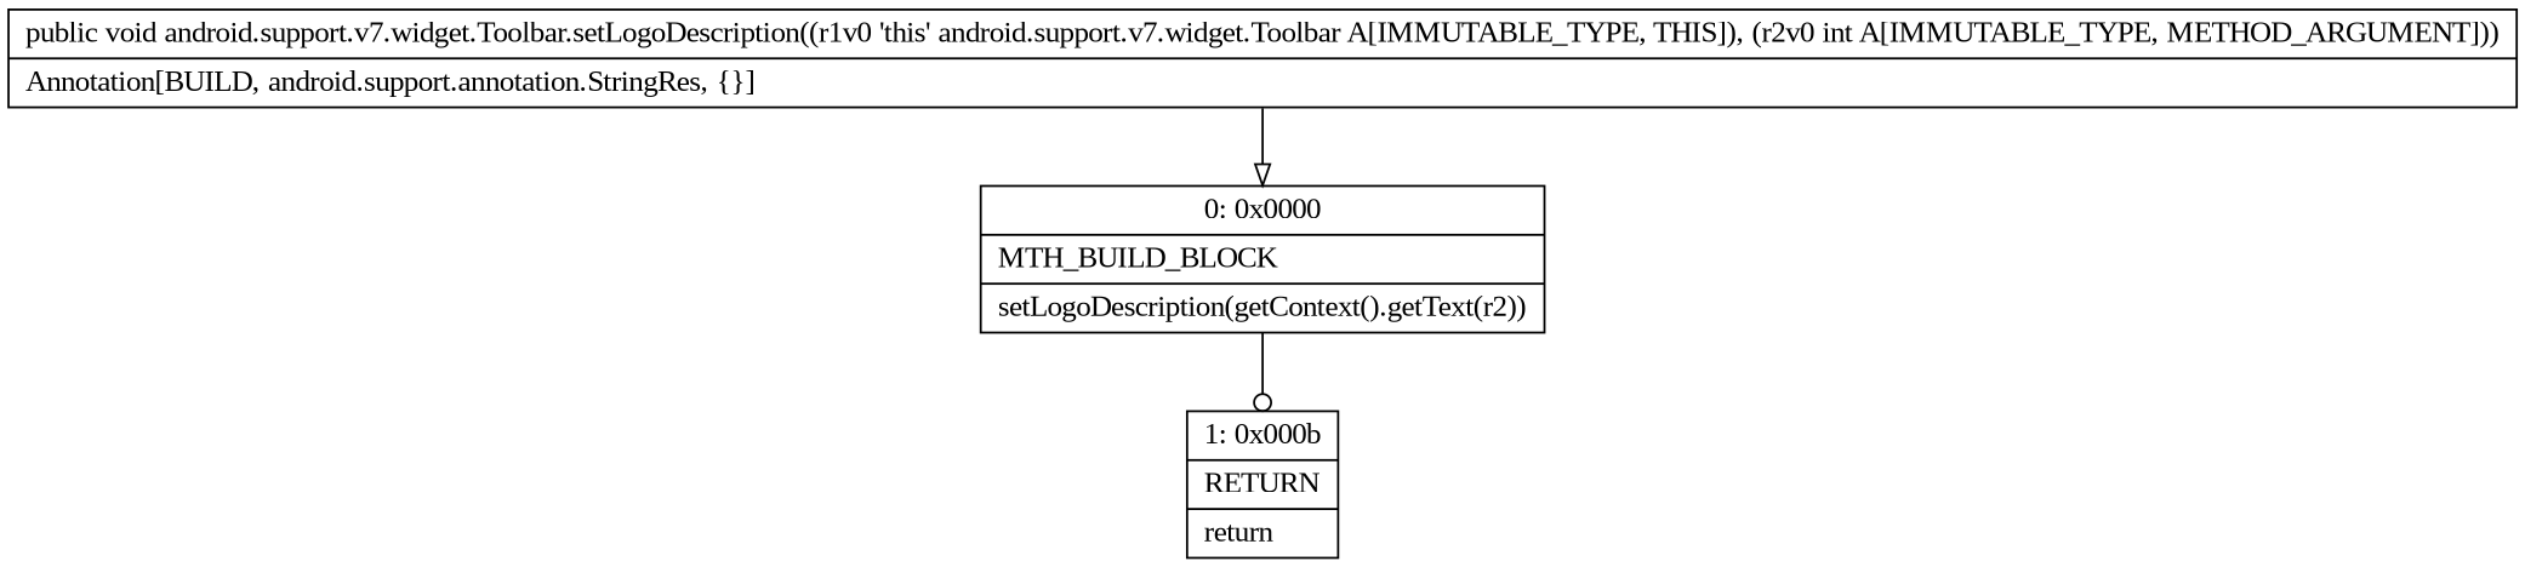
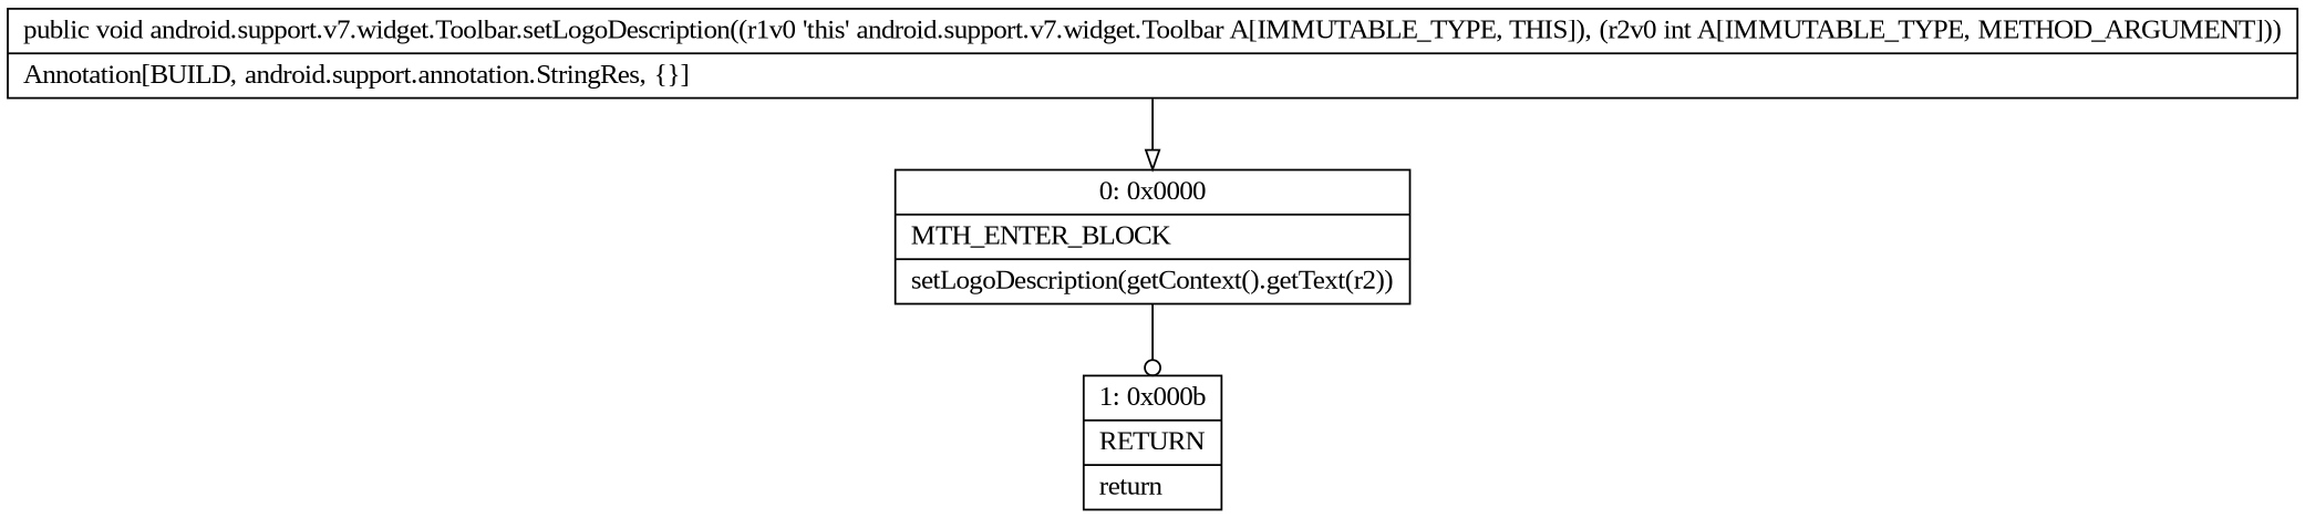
  digraph {
    fontname="Liberation Serif"
    node [shape=record fontname="Liberation Serif"]
    edge [fontname="Liberation Serif"]
-   n1 [label="{0\:\ 0x0000|MTH_BUILD_BLOCK\l|setLogoDescription(getContext().getText(r2))\l}"]
+   n1 [label="{0\:\ 0x0000|MTH_ENTER_BLOCK\l|setLogoDescription(getContext().getText(r2))\l}"]
    n2 [label="{1\:\ 0x000b|RETURN\l|return\l}"]
    n3 [label="{public void android.support.v7.widget.Toolbar.setLogoDescription((r1v0 'this' android.support.v7.widget.Toolbar A[IMMUTABLE_TYPE, THIS]), (r2v0 int A[IMMUTABLE_TYPE, METHOD_ARGUMENT]))  | Annotation[BUILD, android.support.annotation.StringRes, \{\}]\l}"]
    n1 -> n2 [arrowhead=odot]
    n3 -> n1 [arrowhead=onormal]
  }
